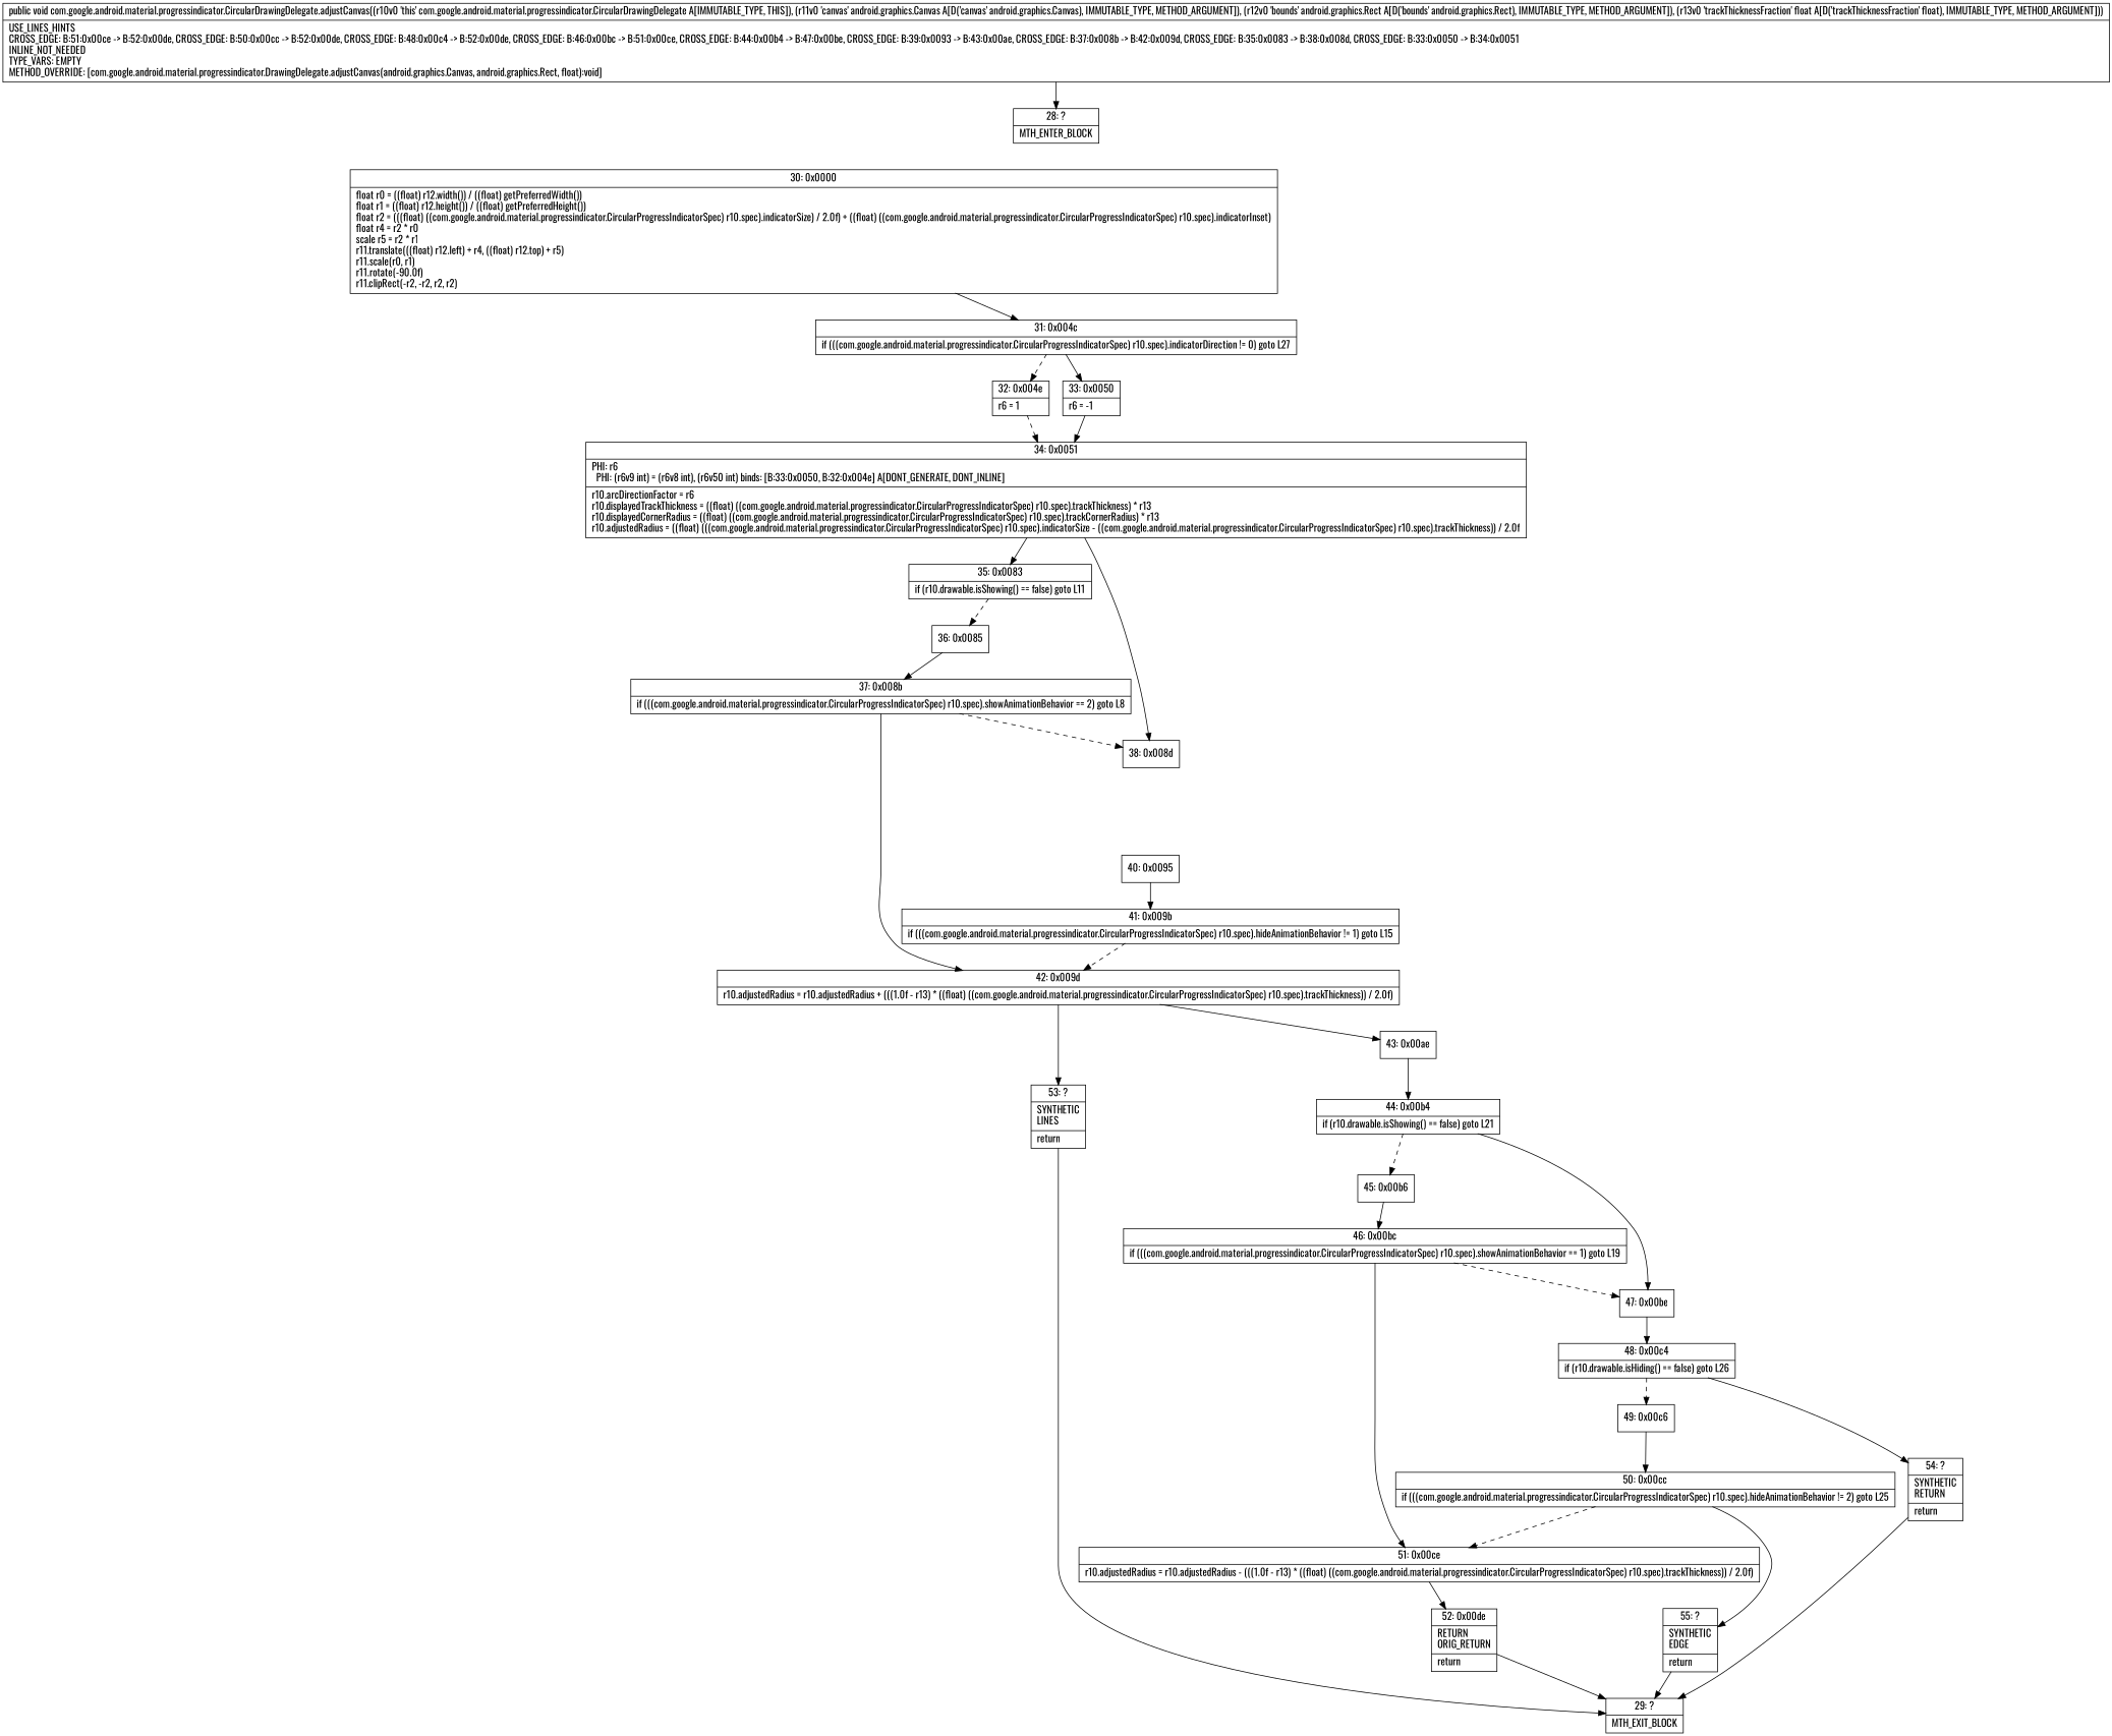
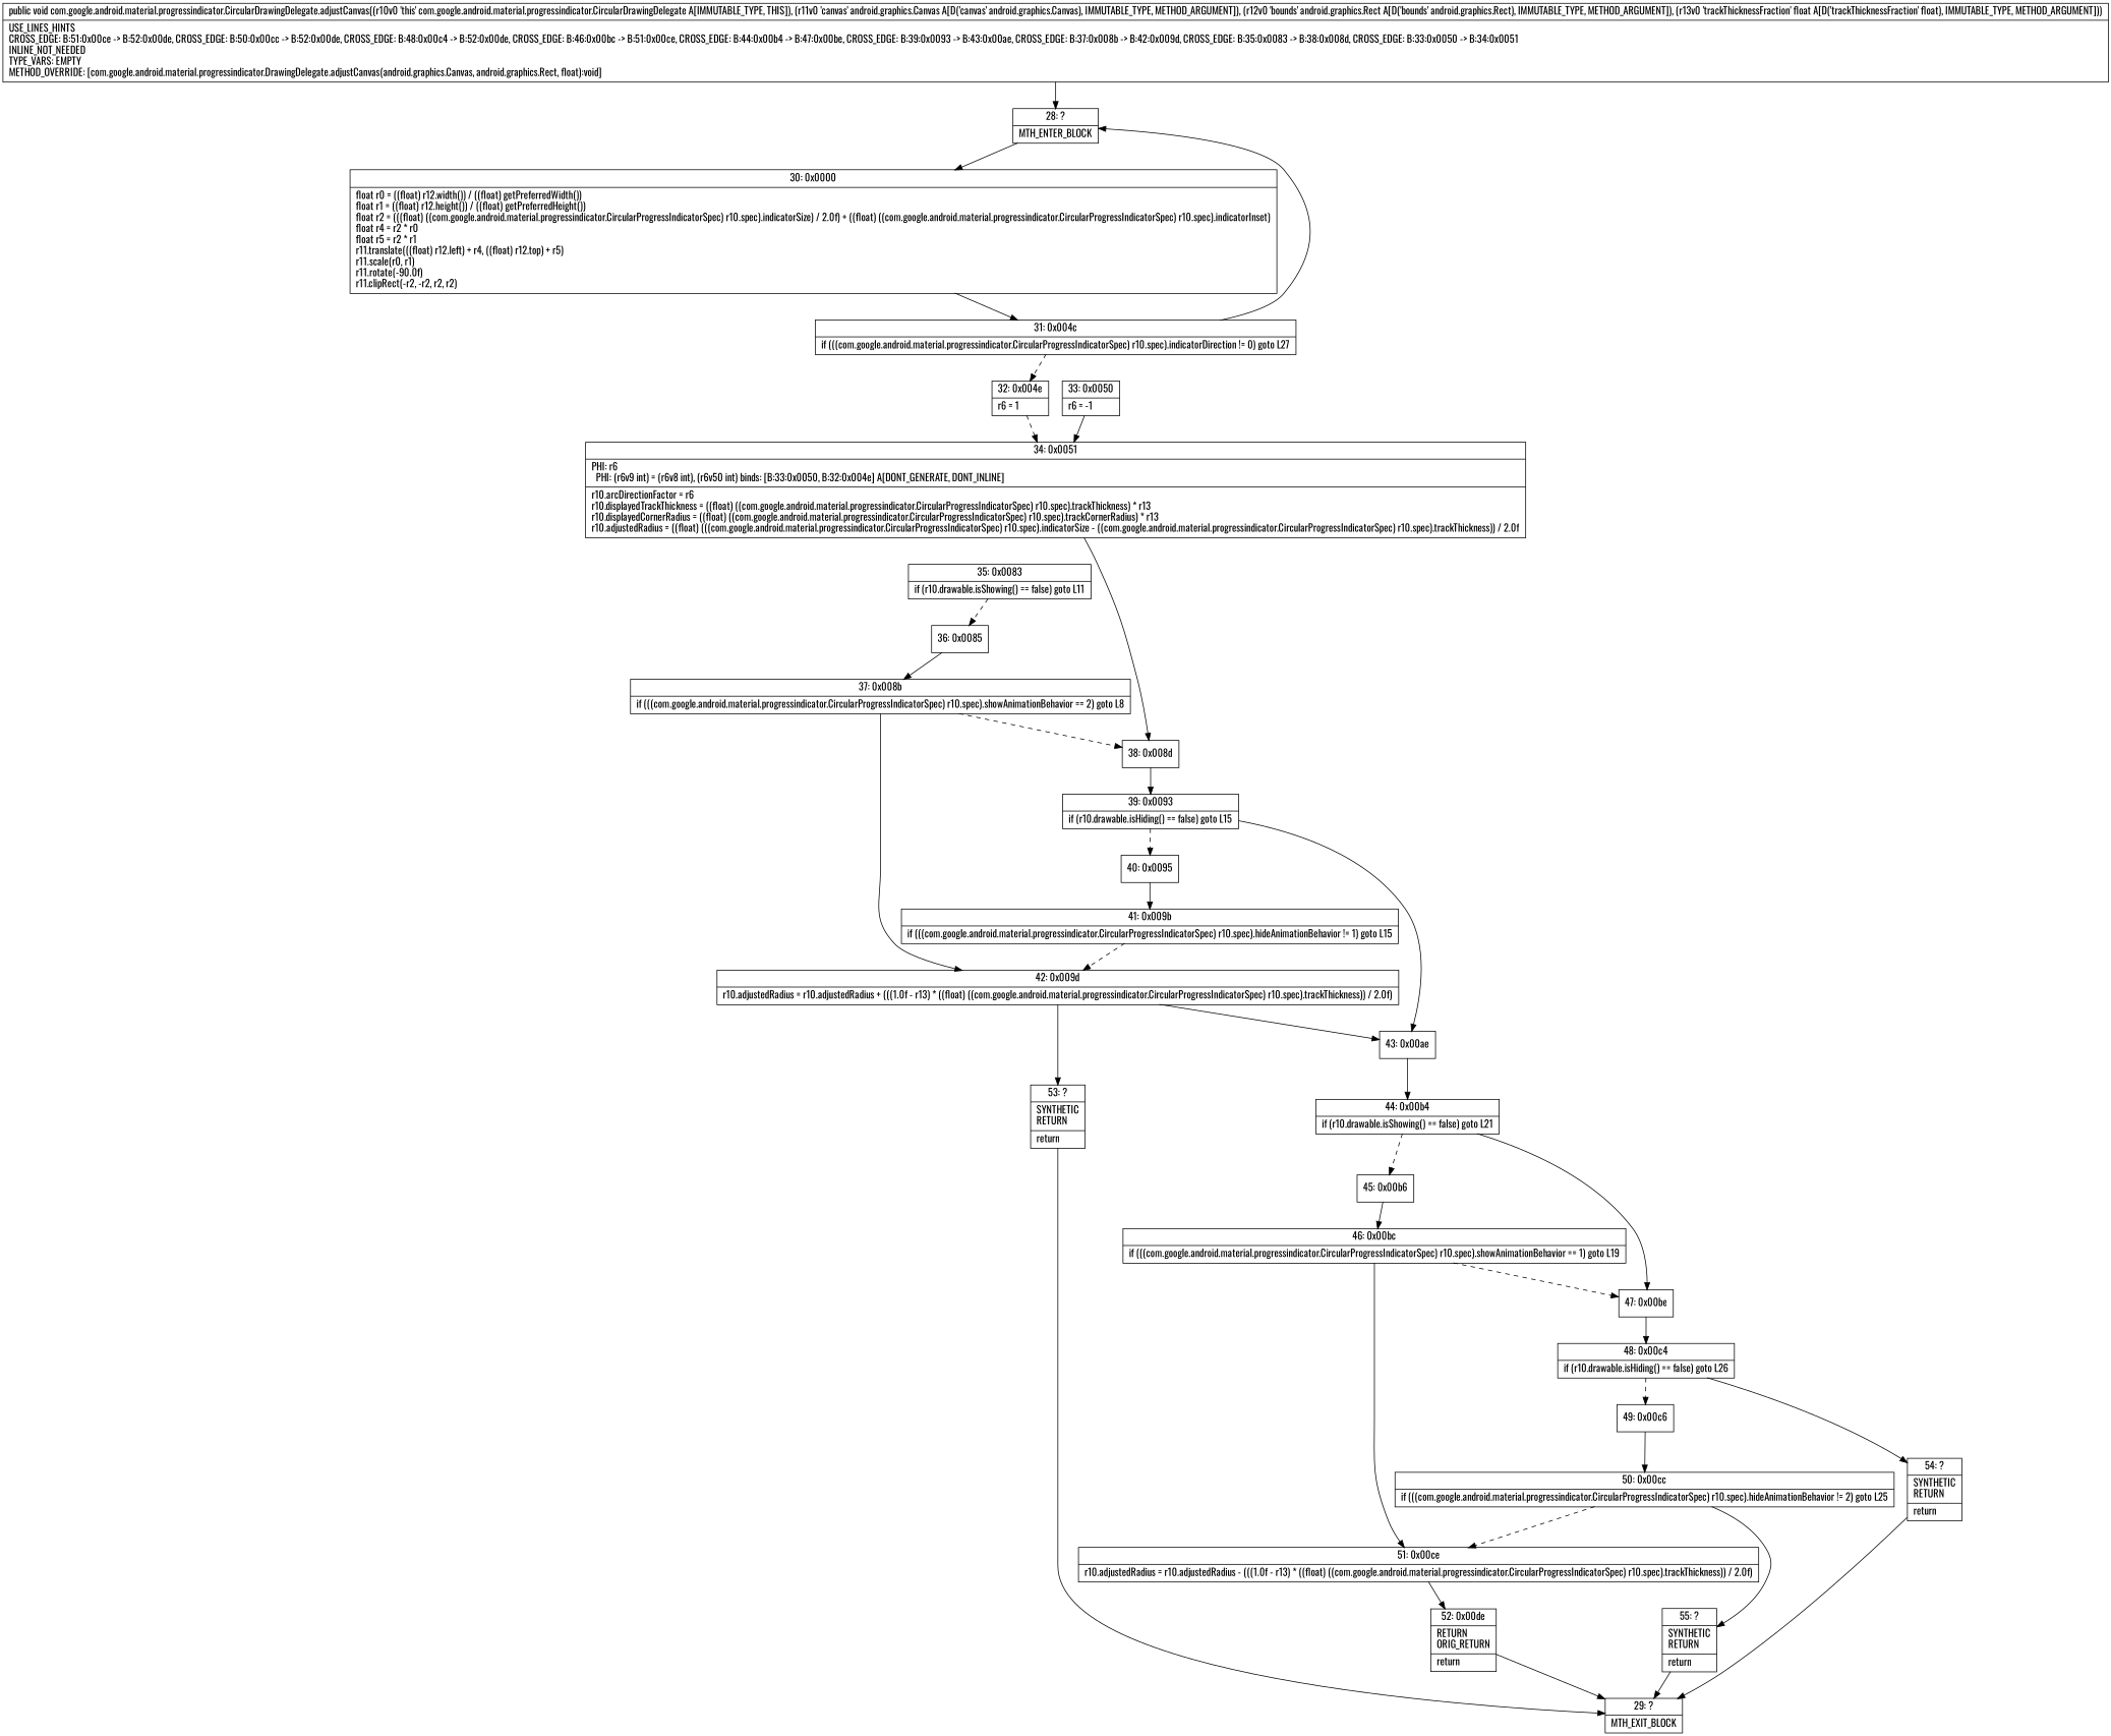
  digraph {
    fontname=Oswald
    node [fontname=Oswald shape=record]
    edge [fontname=Oswald]
    n1 [label="{28\:\ ?|MTH_ENTER_BLOCK\l}"]
-   n2 [label="{30\:\ 0x0000|float r0 = ((float) r12.width()) \/ ((float) getPreferredWidth())\lfloat r1 = ((float) r12.height()) \/ ((float) getPreferredHeight())\lfloat r2 = (((float) ((com.google.android.material.progressindicator.CircularProgressIndicatorSpec) r10.spec).indicatorSize) \/ 2.0f) + ((float) ((com.google.android.material.progressindicator.CircularProgressIndicatorSpec) r10.spec).indicatorInset)\lfloat r4 = r2 * r0\lscale r5 = r2 * r1\lr11.translate(((float) r12.left) + r4, ((float) r12.top) + r5)\lr11.scale(r0, r1)\lr11.rotate(\-90.0f)\lr11.clipRect(\-r2, \-r2, r2, r2)\l}"]
+   n2 [label="{30\:\ 0x0000|float r0 = ((float) r12.width()) \/ ((float) getPreferredWidth())\lfloat r1 = ((float) r12.height()) \/ ((float) getPreferredHeight())\lfloat r2 = (((float) ((com.google.android.material.progressindicator.CircularProgressIndicatorSpec) r10.spec).indicatorSize) \/ 2.0f) + ((float) ((com.google.android.material.progressindicator.CircularProgressIndicatorSpec) r10.spec).indicatorInset)\lfloat r4 = r2 * r0\lfloat r5 = r2 * r1\lr11.translate(((float) r12.left) + r4, ((float) r12.top) + r5)\lr11.scale(r0, r1)\lr11.rotate(\-90.0f)\lr11.clipRect(\-r2, \-r2, r2, r2)\l}"]
    n3 [label="{31\:\ 0x004c|if (((com.google.android.material.progressindicator.CircularProgressIndicatorSpec) r10.spec).indicatorDirection != 0) goto L27\l}"]
    n4 [label="{32\:\ 0x004e|r6 = 1\l}"]
    n5 [label="{33\:\ 0x0050|r6 = \-1\l}"]
    n6 [label="{34\:\ 0x0051|PHI: r6 \l  PHI: (r6v9 int) = (r6v8 int), (r6v50 int) binds: [B:33:0x0050, B:32:0x004e] A[DONT_GENERATE, DONT_INLINE]\l|r10.arcDirectionFactor = r6\lr10.displayedTrackThickness = ((float) ((com.google.android.material.progressindicator.CircularProgressIndicatorSpec) r10.spec).trackThickness) * r13\lr10.displayedCornerRadius = ((float) ((com.google.android.material.progressindicator.CircularProgressIndicatorSpec) r10.spec).trackCornerRadius) * r13\lr10.adjustedRadius = ((float) (((com.google.android.material.progressindicator.CircularProgressIndicatorSpec) r10.spec).indicatorSize \- ((com.google.android.material.progressindicator.CircularProgressIndicatorSpec) r10.spec).trackThickness)) \/ 2.0f\l}"]
    n7 [label="{35\:\ 0x0083|if (r10.drawable.isShowing() == false) goto L11\l}"]
    n8 [label="{38\:\ 0x008d}"]
    n9 [label="{36\:\ 0x0085}"]
    n10 [label="{37\:\ 0x008b|if (((com.google.android.material.progressindicator.CircularProgressIndicatorSpec) r10.spec).showAnimationBehavior == 2) goto L8\l}"]
+   n11 [label="{39\:\ 0x0093|if (r10.drawable.isHiding() == false) goto L15\l}"]
    n12 [label="{42\:\ 0x009d|r10.adjustedRadius = r10.adjustedRadius + (((1.0f \- r13) * ((float) ((com.google.android.material.progressindicator.CircularProgressIndicatorSpec) r10.spec).trackThickness)) \/ 2.0f)\l}"]
-   n13 [label="{53\:\ ?|SYNTHETIC\lLINES\l|return\l}"]
+   n13 [label="{53\:\ ?|SYNTHETIC\lRETURN\l|return\l}"]
    n14 [label="{43\:\ 0x00ae}"]
    n15 [label="{29\:\ ?|MTH_EXIT_BLOCK\l}"]
    n16 [label="{40\:\ 0x0095}"]
    n17 [label="{41\:\ 0x009b|if (((com.google.android.material.progressindicator.CircularProgressIndicatorSpec) r10.spec).hideAnimationBehavior != 1) goto L15\l}"]
    n18 [label="{44\:\ 0x00b4|if (r10.drawable.isShowing() == false) goto L21\l}"]
    n19 [label="{45\:\ 0x00b6}"]
    n20 [label="{47\:\ 0x00be}"]
    n21 [label="{46\:\ 0x00bc|if (((com.google.android.material.progressindicator.CircularProgressIndicatorSpec) r10.spec).showAnimationBehavior == 1) goto L19\l}"]
    n22 [label="{48\:\ 0x00c4|if (r10.drawable.isHiding() == false) goto L26\l}"]
    n23 [label="{51\:\ 0x00ce|r10.adjustedRadius = r10.adjustedRadius \- (((1.0f \- r13) * ((float) ((com.google.android.material.progressindicator.CircularProgressIndicatorSpec) r10.spec).trackThickness)) \/ 2.0f)\l}"]
    n24 [label="{52\:\ 0x00de|RETURN\lORIG_RETURN\l|return\l}"]
    n25 [label="{49\:\ 0x00c6}"]
    n26 [label="{54\:\ ?|SYNTHETIC\lRETURN\l|return\l}"]
    n27 [label="{50\:\ 0x00cc|if (((com.google.android.material.progressindicator.CircularProgressIndicatorSpec) r10.spec).hideAnimationBehavior != 2) goto L25\l}"]
-   n28 [label="{55\:\ ?|SYNTHETIC\lEDGE\l|return\l}"]
+   n28 [label="{55\:\ ?|SYNTHETIC\lRETURN\l|return\l}"]
    n29 [label="{public void com.google.android.material.progressindicator.CircularDrawingDelegate.adjustCanvas((r10v0 'this' com.google.android.material.progressindicator.CircularDrawingDelegate A[IMMUTABLE_TYPE, THIS]), (r11v0 'canvas' android.graphics.Canvas A[D('canvas' android.graphics.Canvas), IMMUTABLE_TYPE, METHOD_ARGUMENT]), (r12v0 'bounds' android.graphics.Rect A[D('bounds' android.graphics.Rect), IMMUTABLE_TYPE, METHOD_ARGUMENT]), (r13v0 'trackThicknessFraction' float A[D('trackThicknessFraction' float), IMMUTABLE_TYPE, METHOD_ARGUMENT]))  | USE_LINES_HINTS\lCROSS_EDGE: B:51:0x00ce \-\> B:52:0x00de, CROSS_EDGE: B:50:0x00cc \-\> B:52:0x00de, CROSS_EDGE: B:48:0x00c4 \-\> B:52:0x00de, CROSS_EDGE: B:46:0x00bc \-\> B:51:0x00ce, CROSS_EDGE: B:44:0x00b4 \-\> B:47:0x00be, CROSS_EDGE: B:39:0x0093 \-\> B:43:0x00ae, CROSS_EDGE: B:37:0x008b \-\> B:42:0x009d, CROSS_EDGE: B:35:0x0083 \-\> B:38:0x008d, CROSS_EDGE: B:33:0x0050 \-\> B:34:0x0051\lINLINE_NOT_NEEDED\lTYPE_VARS: EMPTY\lMETHOD_OVERRIDE: [com.google.android.material.progressindicator.DrawingDelegate.adjustCanvas(android.graphics.Canvas, android.graphics.Rect, float):void]\l}"]
+   n1 -> n2
    n2 -> n3
    n3 -> n4 [style=dashed]
-   n3 -> n5
+   n3 -> n1
    n4 -> n6 [style=dashed]
    n5 -> n6
-   n6 -> n7
    n6 -> n8
    n7 -> n9 [style=dashed]
+   n8 -> n11
    n9 -> n10
    n10 -> n8 [style=dashed]
    n10 -> n12
+   n11 -> n14
+   n11 -> n16 [style=dashed]
    n12 -> n13
    n12 -> n14
    n13 -> n15
    n14 -> n18
    n16 -> n17
    n17 -> n12 [style=dashed]
    n18 -> n19 [style=dashed]
    n18 -> n20
    n19 -> n21
    n20 -> n22
    n21 -> n20 [style=dashed]
    n21 -> n23
    n22 -> n25 [style=dashed]
    n22 -> n26
    n23 -> n24
    n24 -> n15
    n25 -> n27
    n26 -> n15
    n27 -> n23 [style=dashed]
    n27 -> n28
    n28 -> n15
    n29 -> n1
  }
